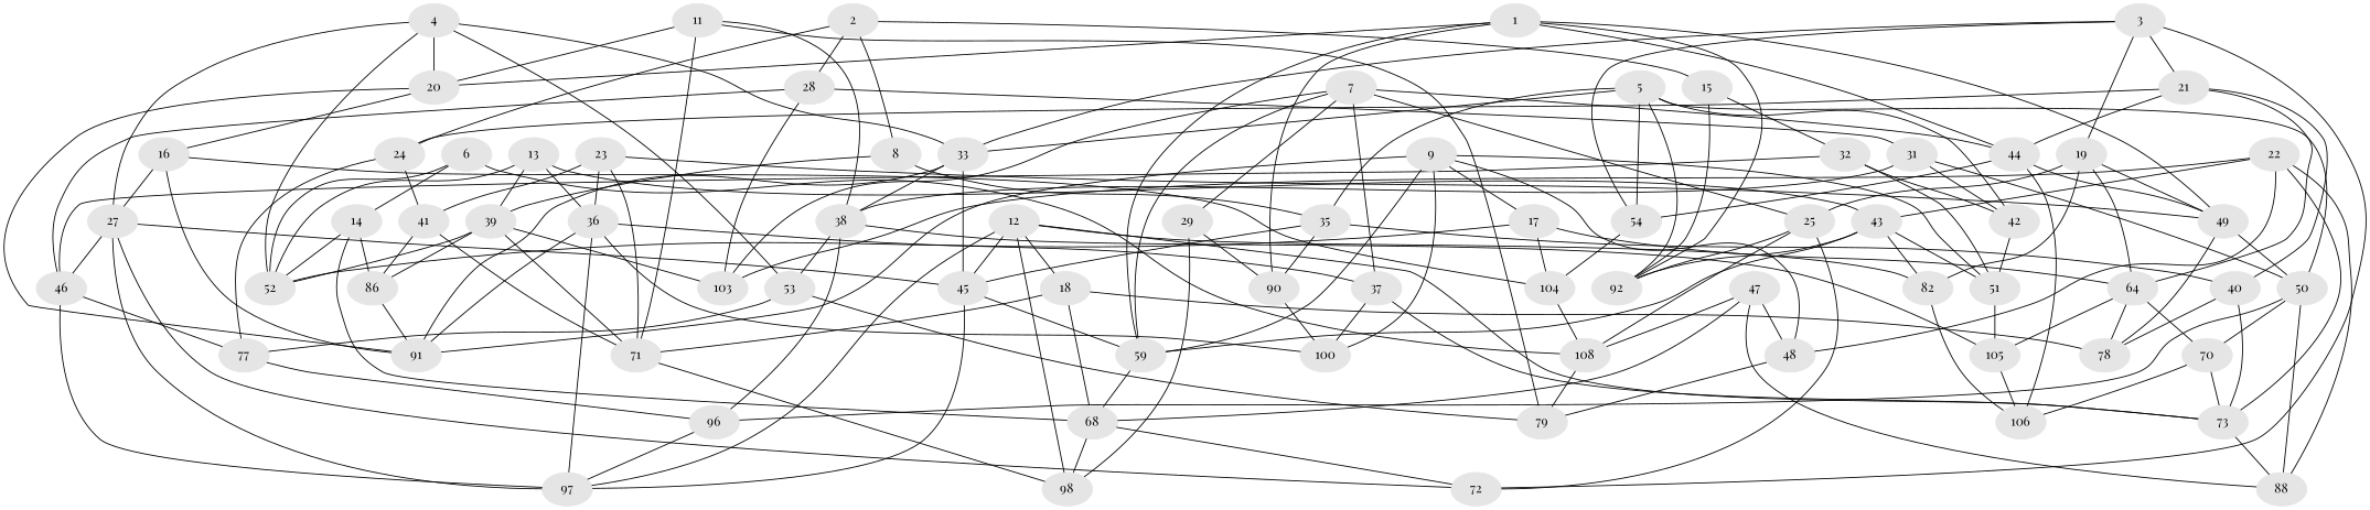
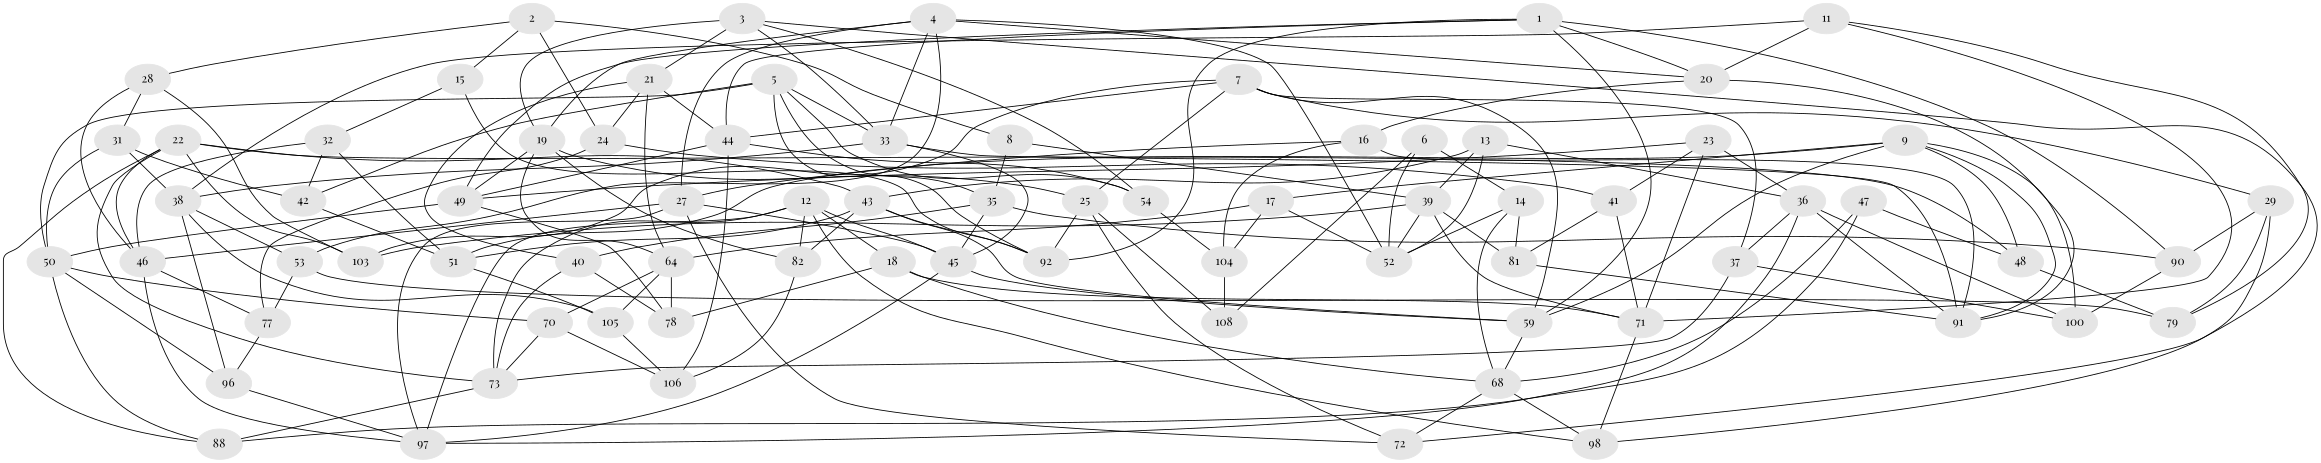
  graph {
    fontname="Playfair Display"
    node [color=gray90 fontname="Playfair Display" style=filled]
    edge [fontname="Playfair Display"]
    1 [super="+60"]
    20
    44 [super="+63"]
    49 [super="+76"]
    59 [super="+67"]
    90
    92 [super="+101"]
    16
    91 [super="+102"]
    54
    106
    50 [super="+87"]
    78
    n14 [label=68 super="+85"]
    100
    2
    8
    15
    24
    28
    35 [super="+66"]
    39 [super="+57"]
    32
    41
    77
    103
    46 [super="+65"]
    31
    3 [super="+86"]
    19 [super="+30"]
    21 [super="+80"]
    33 [super="+93"]
    72
    25 [super="+56"]
    82
    64 [super="+107"]
    40
    38 [super="+84"]
    45 [super="+62"]
    104
    4 [super="+10"]
    27 [super="+61"]
    52 [super="+95"]
    53
    97 [super="+99"]
    79
    5 [super="+34"]
    42
    51 [super="+94"]
    88
    96
    70
    6
    14
    108
-   81 [label=86]
+   81
    7 [super="+83"]
    29
    37
    98
    73 [super="+89"]
    71 [super="+75"]
    9 [super="+26"]
    17
    48
    105
    11
    12 [super="+68"]
    18
    36 [super="+55"]
    13
    43 [super="+58"]
    22 [super="+74"]
    23
    47
    1 -- 20
    1 -- 44
    1 -- 49
    1 -- 59
    1 -- 90
    1 -- 92
    20 -- 16
    20 -- 91
    44 -- 49
    44 -- 54
    44 -- 106
    49 -- 50
    49 -- 78
    59 -- n14
    90 -- 100
    16 -- 91
    16 -- 104
    16 -- 27
    54 -- 104
    50 -- 88
    50 -- 96
    50 -- 70
    n14 -- 72
    n14 -- 98
    2 -- 8
    2 -- 15
    2 -- 24
    2 -- 28
    8 -- 35 [weight=2]
    8 -- 39
    15 -- 92 [weight=2]
    15 -- 32
    24 -- 41
    24 -- 77
    28 -- 103
    28 -- 46
    28 -- 31
    35 -- 90
    35 -- 40
    35 -- 45
    39 -- 103
    39 -- 52
    39 -- 81
    39 -- 71
    32 -- 46
    32 -- 42
    32 -- 51
    41 -- 81
    41 -- 71
    77 -- 96
    46 -- 77
    46 -- 97
    31 -- 50
    31 -- 38
    31 -- 42
    3 -- 54
    3 -- 19
    3 -- 21 [weight=2]
    3 -- 33
    3 -- 72
    19 -- 49
    19 -- 25
    19 -- 82
    19 -- 64
    21 -- 44
    21 -- 24
    21 -- 64
    21 -- 40
    33 -- 91
    33 -- 38
    33 -- 45
    25 -- 92
    25 -- 72
    25 -- 108
    82 -- 106
    64 -- 78
    64 -- 70
    64 -- 105
    40 -- 78
    40 -- 73
    38 -- 53
    38 -- 96
    38 -- 105
    45 -- 59
    45 -- 97
    104 -- 108
    4 -- 20
+   4 -- 19
    4 -- 33
    4 -- 27
    4 -- 52
    4 -- 53
    27 -- 46
    27 -- 72
    27 -- 45
    27 -- 97
    53 -- 77
    53 -- 79
    5 -- 92
    5 -- 54
    5 -- 50
    5 -- 35
    5 -- 33
    5 -- 42
    42 -- 51
    51 -- 105
    96 -- 97
    70 -- 106
    70 -- 73
    6 -- 52
    6 -- 14
    6 -- 108
    14 -- n14
    14 -- 52
    14 -- 81
    81 -- 91
    7 -- 44
    7 -- 59
    7 -- 103
    7 -- 25
    7 -- 29
    7 -- 37
    29 -- 90
-   108 -- 79
+   29 -- 79
    29 -- 98
    37 -- 100
    37 -- 73
    73 -- 88
    71 -- 98
    9 -- 59
    9 -- 91
    9 -- 100
    9 -- 51
    9 -- 17
    9 -- 48
    17 -- 64
    17 -- 104
    17 -- 52
    48 -- 79
    105 -- 106
    11 -- 20
    11 -- 38
    11 -- 79
    11 -- 71
    12 -- 82
    12 -- 45
    12 -- 97
    12 -- 98
    12 -- 73
    12 -- 18
    18 -- 78
    18 -- n14
    18 -- 71
    36 -- 91
    36 -- 100
    36 -- 97
    36 -- 37
    13 -- 39
    13 -- 52
    13 -- 36
    13 -- 43
    43 -- 59
    43 -- 92
    43 -- 82
    43 -- 51
    22 -- 103
+   22 -- 46
    22 -- 88
    22 -- 73
    22 -- 48
    22 -- 43
    23 -- 49
    23 -- 41
    23 -- 71
    23 -- 36
    47 -- n14
    47 -- 88
-   47 -- 108
    47 -- 48
  }
